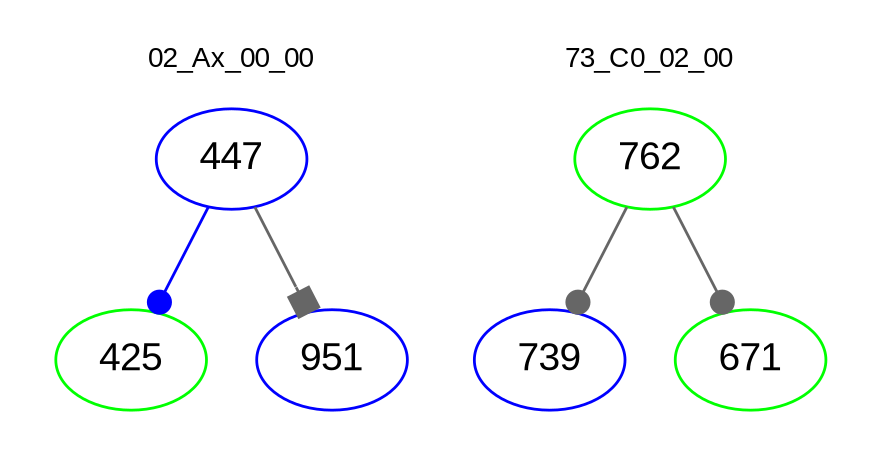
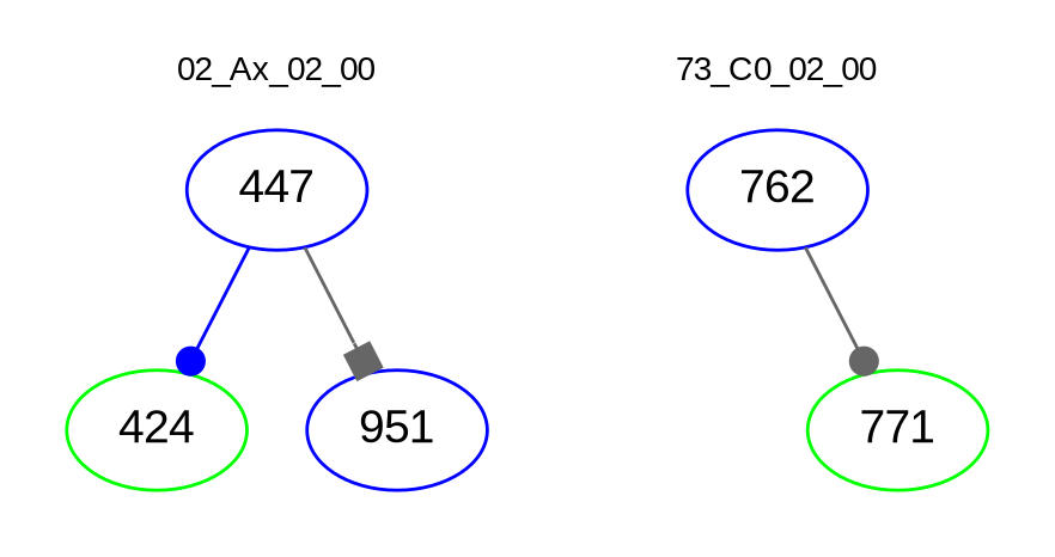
  digraph {
    fontname="Liberation Sans"
    node [color=blue fontname="Liberation Sans"]
    edge [arrowhead=dot color=gray40 fontname="Liberation Sans"]
    n1 [label=447]
-   n2 [color=green label=425]
+   n2 [color=green label=424]
    n3 [label=951]
-   n4 [color=green label=762]
-   n5 [label=739]
-   n6 [color=green label=671]
+   n4 [label=762]
+   n6 [color=green label=771]
    subgraph cluster_1 {
      color=white
      fontsize=10
-     label="02_Ax_00_00"
+     label="02_Ax_02_00"
      n1
      n2
      n3
    }
    subgraph cluster_2 {
      color=white
      fontsize=10
      label="73_C0_02_00"
      n4
-     n5
      n6
    }
    n1 -> n2 [color=blue]
    n1 -> n3 [arrowhead=box]
-   n4 -> n5
    n4 -> n6
  }
